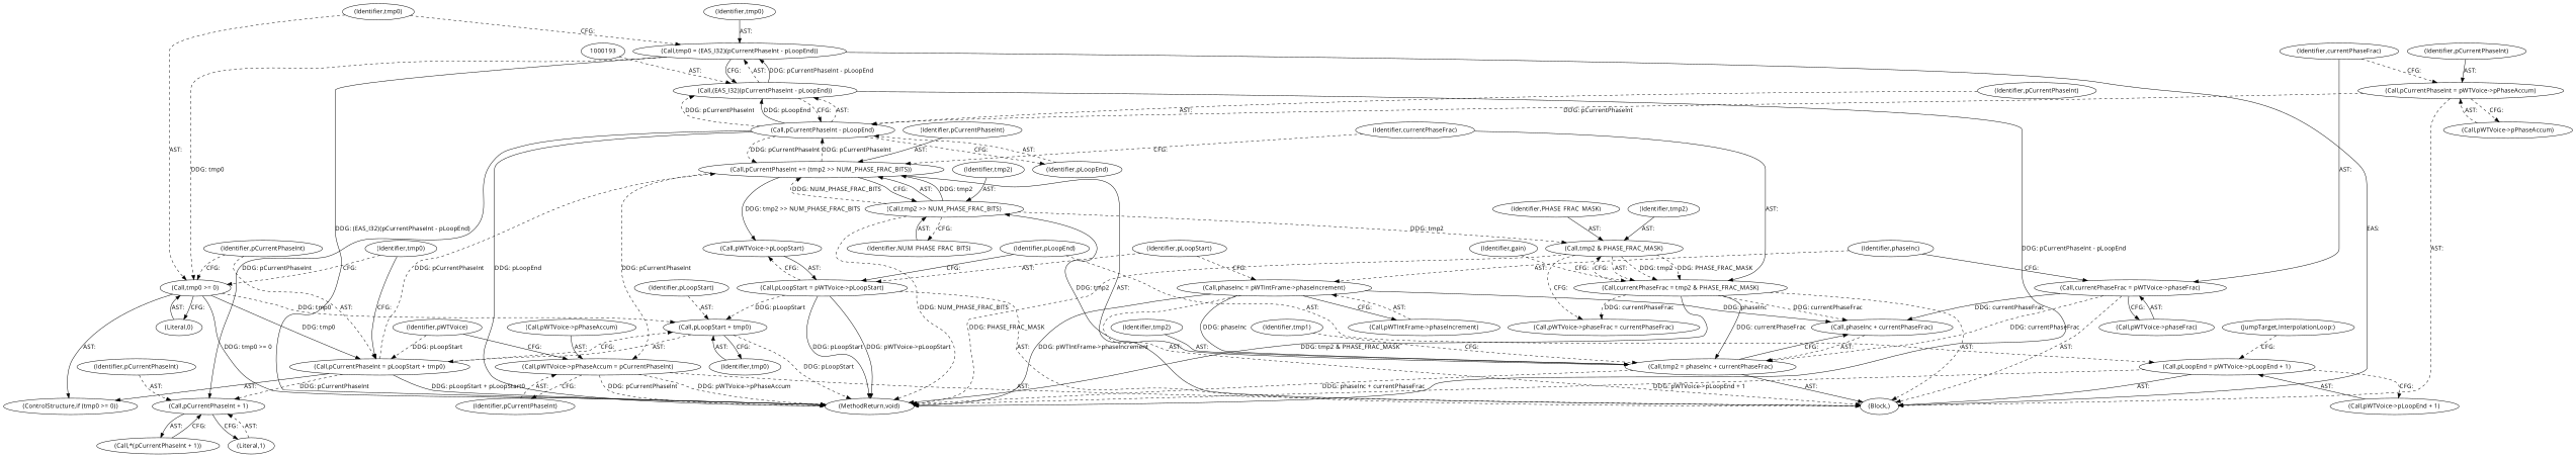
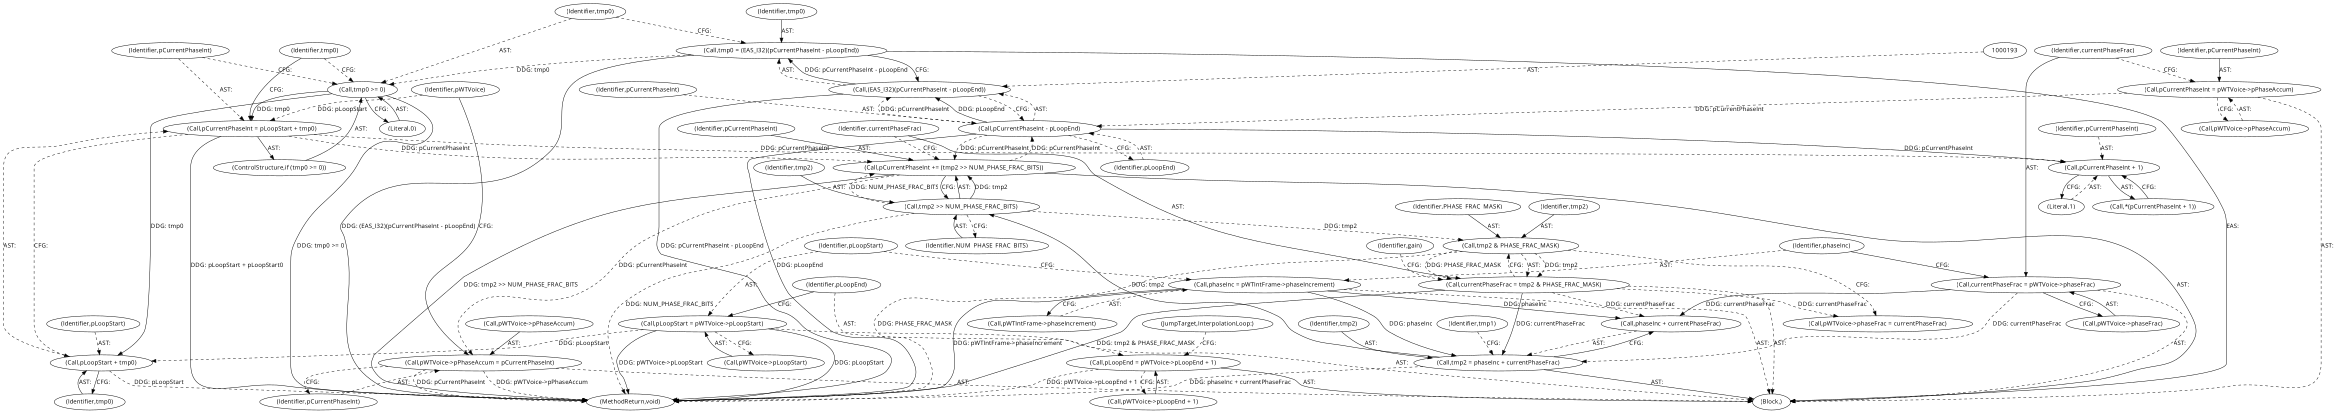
  digraph {
    fontname="Open Sans"
    node [fontname="Open Sans"]
    edge [fontname="Open Sans" style=dashed]
    n1 [label="(Call,tmp0 = (EAS_I32)(pCurrentPhaseInt - pLoopEnd))"]
    n2 [label="(Call,(EAS_I32)(pCurrentPhaseInt - pLoopEnd))"]
    n3 [label="(Call,tmp0 >= 0)"]
    n4 [label="(Block,)"]
    n5 [label="(MethodReturn,void)"]
    n6 [label="(Call,pCurrentPhaseInt - pLoopEnd)"]
    n7 [label="(Call,pCurrentPhaseInt = pLoopStart + tmp0)"]
    n8 [label="(Call,pLoopStart + tmp0)"]
    n9 [label="(ControlStructure,if (tmp0 >= 0))"]
    n10 [label="(Literal,0)"]
    n11 [label="(Call,pCurrentPhaseInt += (tmp2 >> NUM_PHASE_FRAC_BITS))"]
    n12 [label="(Call,pCurrentPhaseInt + 1)"]
    n13 [label="(Identifier,pLoopEnd)"]
    n14 [label="(Call,tmp2 >> NUM_PHASE_FRAC_BITS)"]
    n15 [label="(Call,pWTVoice->pPhaseAccum = pCurrentPhaseInt)"]
    n16 [label="(Call,*(pCurrentPhaseInt + 1))"]
    n17 [label="(Literal,1)"]
    n18 [label="(Call,tmp2 & PHASE_FRAC_MASK)"]
    n19 [label="(Identifier,NUM_PHASE_FRAC_BITS)"]
    n20 [label="(Identifier,pCurrentPhaseInt)"]
    n21 [label="(Call,currentPhaseFrac = tmp2 & PHASE_FRAC_MASK)"]
    n22 [label="(Call,pWTVoice->phaseFrac = currentPhaseFrac)"]
    n23 [label="(Call,tmp2 = phaseInc + currentPhaseFrac)"]
    n24 [label="(Call,phaseInc + currentPhaseFrac)"]
    n25 [label="(Call,phaseInc = pWTIntFrame->phaseIncrement)"]
    n26 [label="(Call,pWTIntFrame->phaseIncrement)"]
    n27 [label="(Call,currentPhaseFrac = pWTVoice->phaseFrac)"]
    n28 [label="(Call,pWTVoice->phaseFrac)"]
    n29 [label="(Identifier,PHASE_FRAC_MASK)"]
    n30 [label="(Identifier,tmp0)"]
    n31 [label="(Call,pLoopStart = pWTVoice->pLoopStart)"]
    n32 [label="(Call,pWTVoice->pLoopStart)"]
    n33 [label="(Call,pCurrentPhaseInt = pWTVoice->pPhaseAccum)"]
    n34 [label="(Call,pWTVoice->pPhaseAccum)"]
    n35 [label="(Call,pLoopEnd = pWTVoice->pLoopEnd + 1)"]
    n36 [label="(Call,pWTVoice->pLoopEnd + 1)"]
    n37 [label="(Identifier,phaseInc)"]
    n38 [label="(Identifier,pWTVoice)"]
    n39 [label="(Call,pWTVoice->pPhaseAccum)"]
    n40 [label="(Identifier,pLoopStart)"]
    n41 [label="(Identifier,tmp2)"]
    n42 [label="(Identifier,pCurrentPhaseInt)"]
    n43 [label="(Identifier,currentPhaseFrac)"]
    n44 [label="(Identifier,pCurrentPhaseInt)"]
    n45 [label="(Identifier,tmp0)"]
    n46 [label="(Identifier,tmp2)"]
    n47 [label="(Identifier,pCurrentPhaseInt)"]
    n48 [label="(Identifier,pLoopEnd)"]
    n49 [label="(Identifier,pLoopStart)"]
    n50 [label="(Identifier,tmp0)"]
    n51 [label="(Identifier,currentPhaseFrac)"]
    n52 [label="(Identifier,gain)"]
    n53 [label="(JumpTarget,InterpolationLoop:)"]
    n54 [label="(Identifier,pCurrentPhaseInt)"]
    n55 [label="(Identifier,tmp2)"]
    n56 [label="(Identifier,tmp1)"]
    n57 [label="(Identifier,pCurrentPhaseInt)"]
    n58 [label="(Identifier,tmp0)"]
    1000193
    n1 -> n2 [label="CFG: " style=solid]
    n1 -> n3 [label="DDG: tmp0"]
    n1 -> n4 [label="EAS: " style=solid]
    n1 -> n5 [label="DDG: (EAS_I32)(pCurrentPhaseInt - pLoopEnd)" style=solid]
    n2 -> n1 [label="AST: "]
    n2 -> n1 [label="DDG: pCurrentPhaseInt - pLoopEnd" style=solid]
    n2 -> n5 [label="DDG: pCurrentPhaseInt - pLoopEnd" style=solid]
    n2 -> n6 [label="CFG: "]
    n3 -> n5 [label="DDG: tmp0 >= 0" style=solid]
    n3 -> n7 [label="DDG: tmp0" style=solid]
-   n3 -> n8 [label="DDG: tmp0"]
-   n3 -> n9 [label="AST: " style=solid]
+   n3 -> n8 [label="DDG: tmp0" style=solid]
+   n9 -> n3 [label="AST: " style=solid]
    n3 -> n10 [label="CFG: " style=solid]
    n6 -> n2 [label="AST: "]
    n6 -> n2 [label="DDG: pCurrentPhaseInt"]
    n6 -> n2 [label="DDG: pLoopEnd" style=solid]
    n6 -> n5 [label="DDG: pLoopEnd" style=solid]
    n6 -> n11 [label="DDG: pCurrentPhaseInt"]
    n6 -> n12 [label="DDG: pCurrentPhaseInt" style=solid]
    n6 -> n13 [label="CFG: "]
    n7 -> n5 [label="DDG: pLoopStart + pLoopStart0" style=solid]
    n7 -> n8 [label="CFG: "]
    n7 -> n9 [label="AST: " style=solid]
    n7 -> n11 [label="DDG: pCurrentPhaseInt"]
    n7 -> n12 [label="DDG: pCurrentPhaseInt"]
    n8 -> n5 [label="DDG: pLoopStart"]
    n8 -> n7 [label="AST: "]
    n8 -> n30 [label="CFG: " style=solid]
    n10 -> n3 [label="AST: " style=solid]
    n11 -> n4 [label="AST: " style=solid]
-   n11 -> n32 [label="DDG: tmp2 >> NUM_PHASE_FRAC_BITS" style=solid]
+   n11 -> n5 [label="DDG: tmp2 >> NUM_PHASE_FRAC_BITS" style=solid]
    n11 -> n6 [label="DDG: pCurrentPhaseInt"]
    n11 -> n14 [label="CFG: " style=solid]
    n11 -> n15 [label="DDG: pCurrentPhaseInt"]
    n12 -> n16 [label="AST: " style=solid]
    n12 -> n17 [label="CFG: " style=solid]
    n13 -> n6 [label="AST: "]
    n14 -> n5 [label="DDG: NUM_PHASE_FRAC_BITS"]
    n14 -> n11 [label="AST: " style=solid]
    n14 -> n11 [label="DDG: tmp2" style=solid]
    n14 -> n11 [label="DDG: NUM_PHASE_FRAC_BITS"]
    n14 -> n18 [label="DDG: tmp2"]
    n14 -> n19 [label="CFG: "]
    n15 -> n4 [label="AST: "]
    n15 -> n5 [label="DDG: pCurrentPhaseInt"]
    n15 -> n5 [label="DDG: pWTVoice->pPhaseAccum"]
    n15 -> n20 [label="CFG: "]
    n16 -> n12 [label="CFG: " style=solid]
    n17 -> n12 [label="AST: "]
    n18 -> n5 [label="DDG: PHASE_FRAC_MASK"]
    n18 -> n21 [label="AST: "]
    n18 -> n21 [label="DDG: tmp2"]
    n18 -> n21 [label="DDG: PHASE_FRAC_MASK"]
    n18 -> n22 [label="CFG: "]
    n19 -> n14 [label="AST: " style=solid]
    n20 -> n15 [label="AST: "]
    n21 -> n4 [label="AST: "]
    n21 -> n5 [label="DDG: tmp2 & PHASE_FRAC_MASK" style=solid]
    n21 -> n18 [label="CFG: "]
    n21 -> n22 [label="DDG: currentPhaseFrac"]
    n21 -> n23 [label="DDG: currentPhaseFrac" style=solid]
    n21 -> n24 [label="DDG: currentPhaseFrac"]
    n23 -> n4 [label="AST: " style=solid]
    n23 -> n5 [label="DDG: phaseInc + currentPhaseFrac"]
    n23 -> n14 [label="DDG: tmp2" style=solid]
    n23 -> n24 [label="CFG: " style=solid]
    n24 -> n23 [label="AST: "]
    n25 -> n4 [label="AST: "]
    n25 -> n5 [label="DDG: pWTIntFrame->phaseIncrement" style=solid]
    n25 -> n23 [label="DDG: phaseInc" style=solid]
    n25 -> n24 [label="DDG: phaseInc" style=solid]
    n25 -> n26 [label="CFG: " style=solid]
    n26 -> n25 [label="AST: "]
    n27 -> n4 [label="AST: "]
    n27 -> n23 [label="DDG: currentPhaseFrac"]
    n27 -> n24 [label="DDG: currentPhaseFrac" style=solid]
    n27 -> n28 [label="CFG: " style=solid]
    n28 -> n27 [label="AST: " style=solid]
    n29 -> n18 [label="AST: " style=solid]
    n30 -> n8 [label="AST: " style=solid]
    n31 -> n4 [label="AST: "]
    n31 -> n5 [label="DDG: pLoopStart" style=solid]
    n31 -> n5 [label="DDG: pWTVoice->pLoopStart" style=solid]
    n31 -> n8 [label="DDG: pLoopStart"]
    n31 -> n32 [label="CFG: "]
    n32 -> n31 [label="AST: " style=solid]
    n33 -> n4 [label="AST: "]
    n33 -> n6 [label="DDG: pCurrentPhaseInt"]
    n33 -> n34 [label="CFG: "]
    n34 -> n33 [label="AST: "]
    n35 -> n4 [label="AST: " style=solid]
    n35 -> n5 [label="DDG: pWTVoice->pLoopEnd + 1"]
    n35 -> n36 [label="CFG: "]
    n36 -> n35 [label="AST: " style=solid]
    n37 -> n25 [label="AST: "]
    n37 -> n27 [label="CFG: " style=solid]
    n38 -> n7 [label="DDG: pLoopStart"]
    n38 -> n15 [label="CFG: " style=solid]
    n39 -> n15 [label="AST: " style=solid]
    n40 -> n8 [label="AST: "]
    n41 -> n14 [label="AST: " style=solid]
    n42 -> n11 [label="AST: " style=solid]
    n43 -> n27 [label="AST: " style=solid]
    n43 -> n33 [label="CFG: "]
    n44 -> n6 [label="AST: "]
    n45 -> n1 [label="AST: " style=solid]
    n46 -> n23 [label="AST: " style=solid]
    n47 -> n12 [label="AST: "]
    n48 -> n31 [label="CFG: " style=solid]
    n48 -> n35 [label="AST: "]
    n49 -> n25 [label="CFG: "]
    n49 -> n31 [label="AST: "]
    n50 -> n3 [label="CFG: "]
    n50 -> n7 [label="CFG: " style=solid]
    n51 -> n11 [label="CFG: "]
    n51 -> n21 [label="AST: " style=solid]
    n52 -> n21 [label="CFG: "]
    n53 -> n35 [label="CFG: "]
    n54 -> n33 [label="AST: " style=solid]
    n55 -> n18 [label="AST: " style=solid]
    n56 -> n23 [label="CFG: "]
    n57 -> n3 [label="CFG: "]
    n57 -> n7 [label="AST: "]
    n58 -> n1 [label="CFG: "]
    n58 -> n3 [label="AST: "]
    1000193 -> n2 [label="AST: "]
  }
